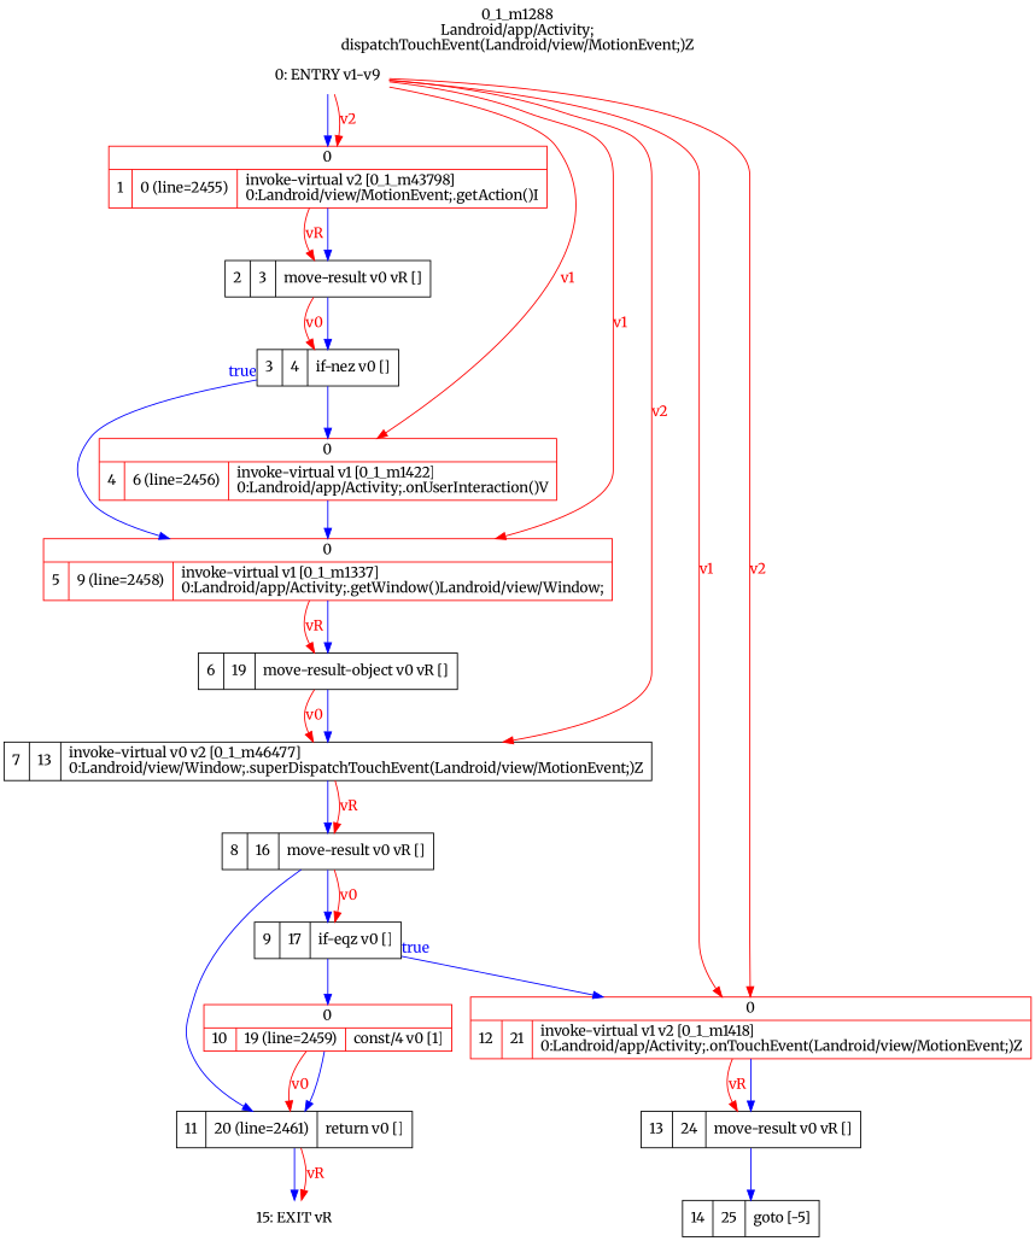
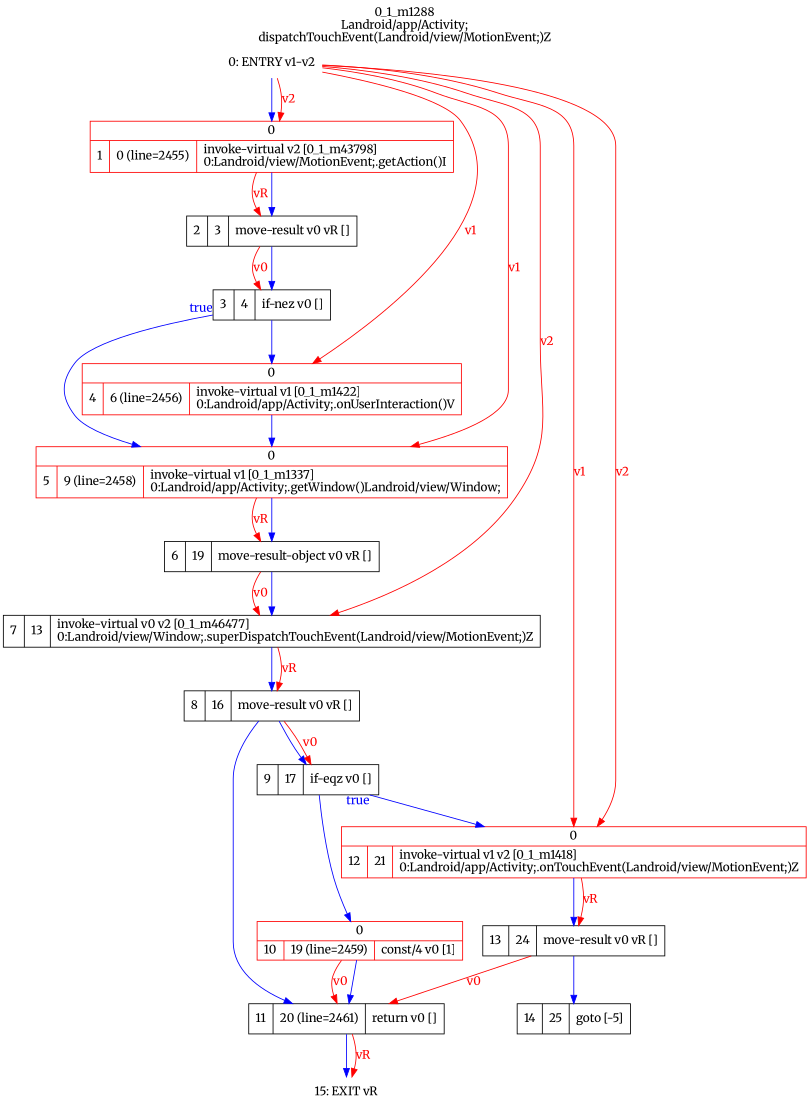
  digraph {
    fontname=Merriweather
    label="0_1_m1288\nLandroid/app/Activity;\ndispatchTouchEvent(Landroid/view/MotionEvent;)Z"
    labelloc=t
    rankdir=UD
    node [fontname=Merriweather shape=record]
    edge [color=blue fontcolor=blue fontname=Merriweather]
-   n1 [label="0: ENTRY v1-v9" shape=plaintext]
+   n1 [label="0: ENTRY v1-v2" shape=plaintext]
    n2 [color=red label="{0|{1|0 (line=2455)|invoke-virtual v2 [0_1_m43798]\l0:Landroid/view/MotionEvent;.getAction()I\l}}"]
    n3 [color=red label="{0|{4|6 (line=2456)|invoke-virtual v1 [0_1_m1422]\l0:Landroid/app/Activity;.onUserInteraction()V\l}}"]
    n4 [color=red label="{0|{5|9 (line=2458)|invoke-virtual v1 [0_1_m1337]\l0:Landroid/app/Activity;.getWindow()Landroid/view/Window;\l}}"]
    n5 [label="7|13|invoke-virtual v0 v2 [0_1_m46477]\l0:Landroid/view/Window;.superDispatchTouchEvent(Landroid/view/MotionEvent;)Z\l"]
    n6 [color=red label="{0|{12|21|invoke-virtual v1 v2 [0_1_m1418]\l0:Landroid/app/Activity;.onTouchEvent(Landroid/view/MotionEvent;)Z\l}}"]
    n7 [label="2|3|move-result v0 vR []\l"]
    n8 [label="6|19|move-result-object v0 vR []\l"]
    n9 [label="8|16|move-result v0 vR []\l"]
    n10 [label="13|24|move-result v0 vR []\l"]
    n11 [label="3|4|if-nez v0 []\l"]
    n12 [label="9|17|if-eqz v0 []\l"]
    n13 [label="11|20 (line=2461)|return v0 []\l"]
    n14 [color=red label="{0|{10|19 (line=2459)|const/4 v0 [1]\l}}"]
    n15 [label="15: EXIT vR" shape=plaintext]
    n16 [label="14|25|goto [-5]\l"]
    n1 -> n2 [weight=100]
    n1 -> n2 [color=red fontcolor=red label=v2]
    n1 -> n3 [color=red fontcolor=red label=v1]
    n1 -> n4 [color=red fontcolor=red label=v1]
    n1 -> n5 [color=red fontcolor=red label=v2]
    n1 -> n6 [color=red fontcolor=red label=v1]
    n1 -> n6 [color=red fontcolor=red label=v2]
    n2 -> n7 [weight=100]
    n2 -> n7 [color=red fontcolor=red label=vR]
    n3 -> n4 [weight=100]
    n4 -> n8 [weight=100]
    n4 -> n8 [color=red fontcolor=red label=vR]
    n5 -> n9 [weight=100]
    n5 -> n9 [color=red fontcolor=red label=vR]
    n6 -> n10 [weight=100]
    n6 -> n10 [color=red fontcolor=red label=vR]
    n7 -> n11 [weight=100]
    n7 -> n11 [color=red fontcolor=red label=v0]
    n8 -> n5 [weight=100]
    n8 -> n5 [color=red fontcolor=red label=v0]
    n9 -> n12 [weight=100]
    n9 -> n12 [color=red fontcolor=red label=v0]
    n9 -> n13 [weight=100]
+   n10 -> n13 [color=red fontcolor=red label=v0]
    n10 -> n16 [weight=100]
    n11 -> n3 [weight=100]
    n11 -> n4 [taillabel=true weight=10]
    n12 -> n6 [taillabel=true weight=10]
    n12 -> n14 [weight=100]
    n13 -> n15 [weight=100]
    n13 -> n15 [color=red fontcolor=red label=vR]
    n14 -> n13 [weight=100]
    n14 -> n13 [color=red fontcolor=red label=v0]
  }
